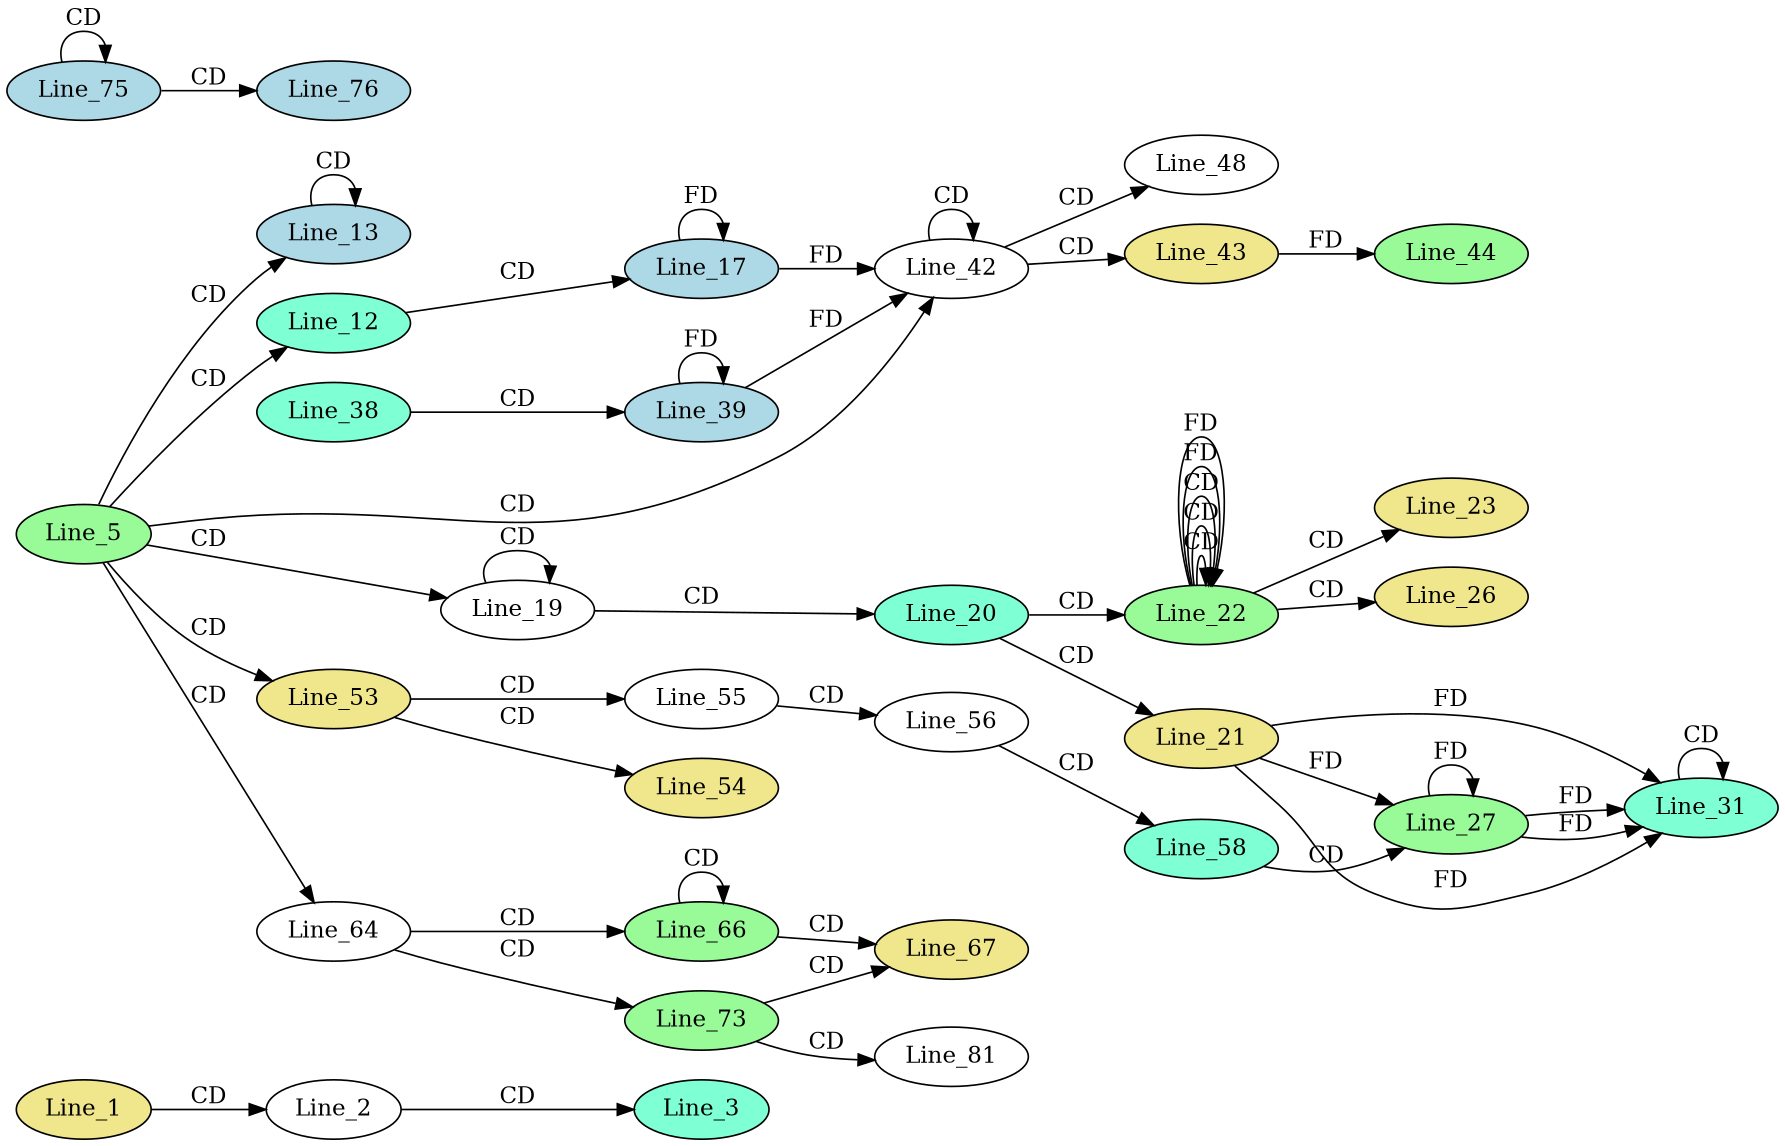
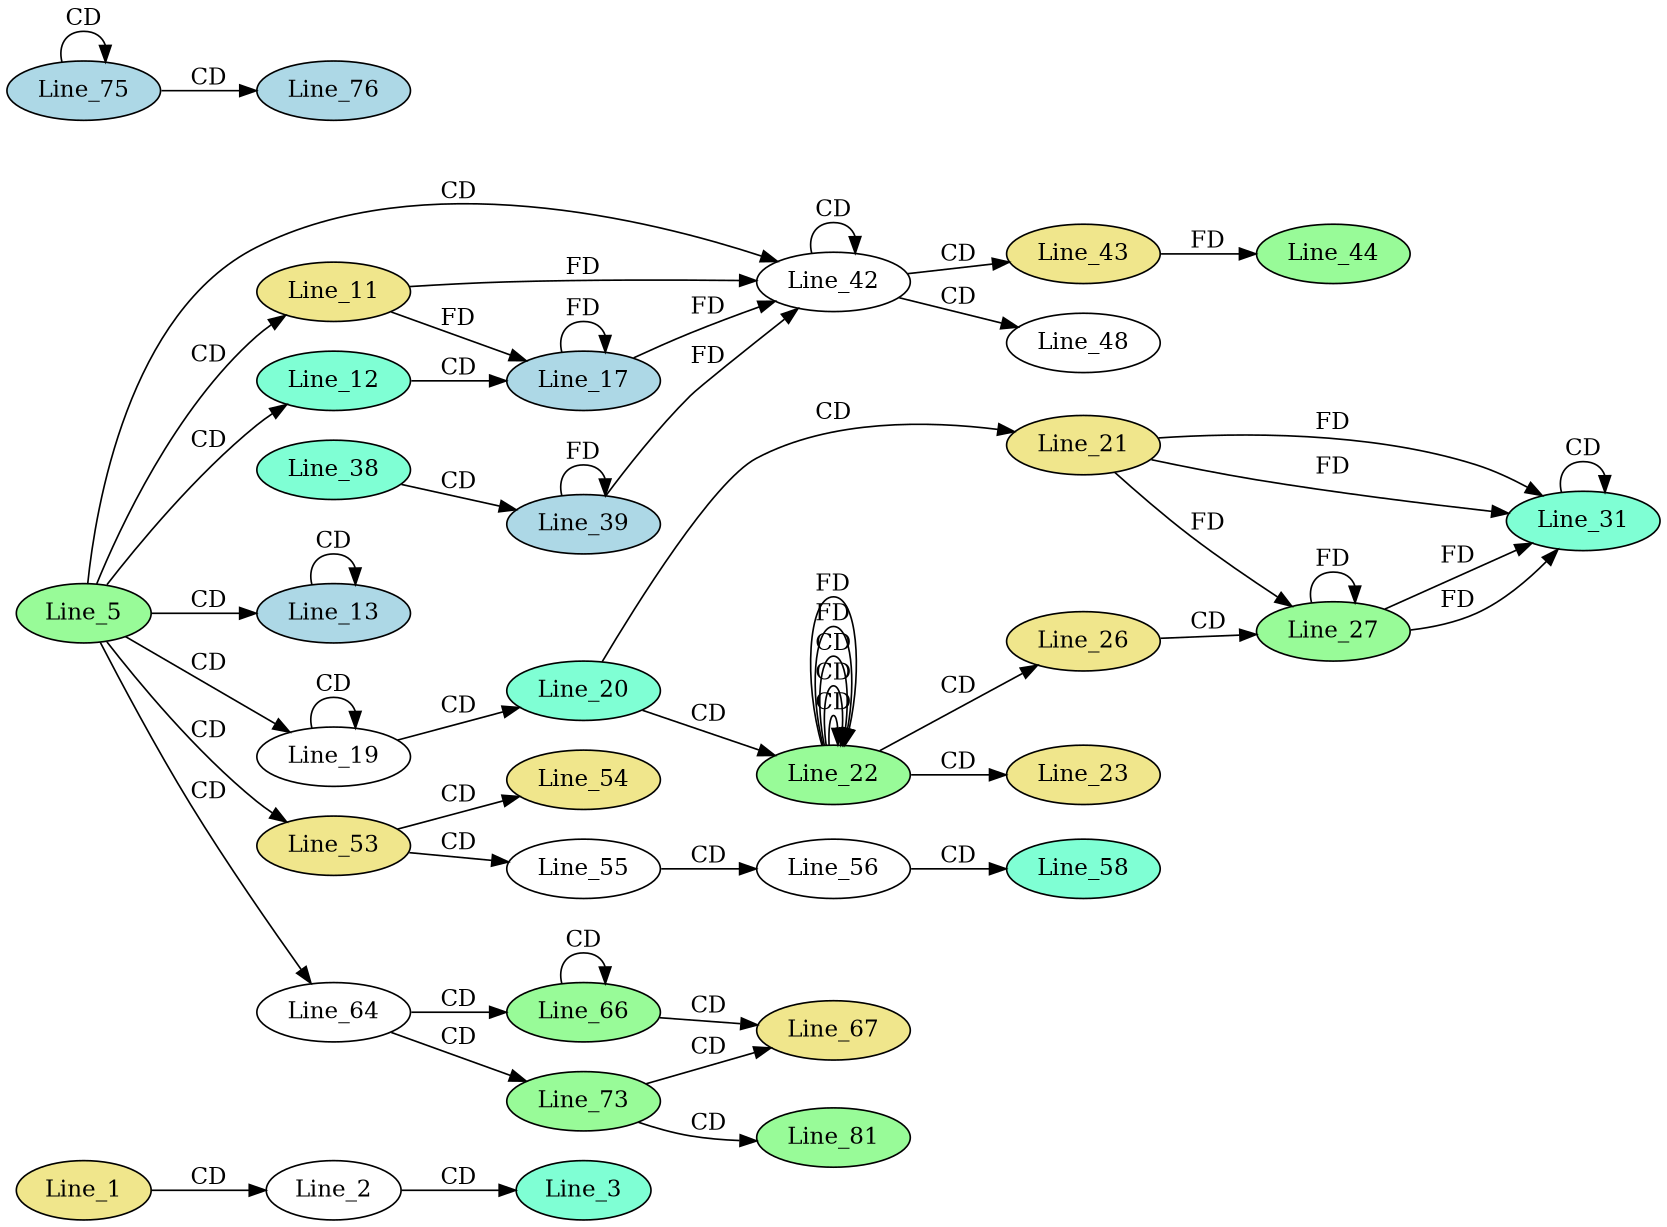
  digraph {
    rankdir=LR
    node [fillcolor=khaki style=filled]
    Line_2 [fillcolor=white]
    Line_1
    Line_3 [fillcolor=aquamarine]
    n4 [fillcolor=palegreen label=Line_5]
+   Line_11
    Line_13 [fillcolor=lightblue]
    n7 [fillcolor=aquamarine label=Line_12]
    Line_19 [fillcolor=white]
    Line_42 [fillcolor=white]
    Line_53
    Line_64 [fillcolor=white]
    Line_17 [fillcolor=lightblue]
    Line_20 [fillcolor=aquamarine]
    Line_43
    Line_48 [fillcolor=white]
    Line_54
    Line_55 [fillcolor=white]
    Line_66 [fillcolor=palegreen]
    Line_73 [fillcolor=palegreen]
    Line_21
    Line_22 [fillcolor=palegreen]
    Line_31 [fillcolor=aquamarine]
    Line_27 [fillcolor=palegreen]
    Line_23
    Line_26
    Line_38 [fillcolor=aquamarine]
    Line_39 [fillcolor=lightblue]
    Line_44 [fillcolor=palegreen]
    Line_56 [fillcolor=white]
    Line_58 [fillcolor=aquamarine]
    Line_67
-   Line_81 [fillcolor=white]
+   Line_81 [fillcolor=palegreen]
    Line_75 [fillcolor=lightblue]
    Line_76 [fillcolor=lightblue]
    Line_2 -> Line_3 [label=CD]
    Line_1 -> Line_2 [label=CD]
+   n4 -> Line_11 [label=CD]
    n4 -> Line_13 [label=CD]
    n4 -> n7 [label=CD]
    n4 -> Line_19 [label=CD]
    n4 -> Line_42 [label=CD]
    n4 -> Line_53 [label=CD]
    n4 -> Line_64 [label=CD]
+   Line_11 -> Line_42 [label=FD]
+   Line_11 -> Line_17 [label=FD]
    Line_13 -> Line_13 [label=CD]
    n7 -> Line_17 [label=CD]
    Line_19 -> Line_19 [label=CD]
    Line_19 -> Line_20 [label=CD]
    Line_42 -> Line_42 [label=CD]
    Line_42 -> Line_43 [label=CD]
    Line_42 -> Line_48 [label=CD]
    Line_53 -> Line_54 [label=CD]
    Line_53 -> Line_55 [label=CD]
    Line_64 -> Line_66 [label=CD]
    Line_64 -> Line_73 [label=CD]
    Line_17 -> Line_42 [label=FD]
    Line_17 -> Line_17 [label=FD]
    Line_20 -> Line_21 [label=CD]
    Line_20 -> Line_22 [label=CD]
    Line_43 -> Line_44 [label=FD]
    Line_55 -> Line_56 [label=CD]
    Line_66 -> Line_66 [label=CD]
    Line_66 -> Line_67 [label=CD]
    Line_73 -> Line_67 [label=CD]
    Line_73 -> Line_81 [label=CD]
    Line_21 -> Line_31 [label=FD]
    Line_21 -> Line_31 [label=FD]
    Line_21 -> Line_27 [label=FD]
    Line_22 -> Line_22 [label=CD]
    Line_22 -> Line_22 [label=CD]
    Line_22 -> Line_22 [label=CD]
    Line_22 -> Line_22 [label=FD]
    Line_22 -> Line_22 [label=FD]
    Line_22 -> Line_23 [label=CD]
    Line_22 -> Line_26 [label=CD]
    Line_31 -> Line_31 [label=CD]
    Line_27 -> Line_31 [label=FD]
    Line_27 -> Line_31 [label=FD]
    Line_27 -> Line_27 [label=FD]
-   Line_58 -> Line_27 [label=CD]
+   Line_26 -> Line_27 [label=CD]
    Line_38 -> Line_39 [label=CD]
    Line_39 -> Line_42 [label=FD]
    Line_39 -> Line_39 [label=FD]
    Line_56 -> Line_58 [label=CD]
    Line_75 -> Line_75 [label=CD]
    Line_75 -> Line_76 [label=CD]
  }
